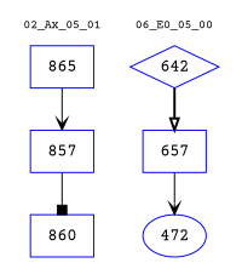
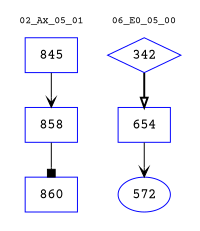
  digraph {
    fontname="Courier Prime"
    node [color=blue fontname="Courier Prime" shape=box]
    edge [arrowhead=vee color=black fontname="Courier Prime" style=solid]
-   n1 [label=865]
-   n2 [label=857]
+   n1 [label=845]
+   n2 [label=858]
    n3 [label=860]
-   n4 [label=642 shape=diamond]
-   n5 [label=657]
-   n6 [label=472 shape=ellipse]
+   n4 [label=342 shape=diamond]
+   n5 [label=654]
+   n6 [label=572 shape=ellipse]
    subgraph cluster_1 {
      color=white
      fontsize=10
      label="02_Ax_05_01"
      n1
      n2
      n3
    }
    subgraph cluster_2 {
      color=white
      fontsize=10
      label="06_E0_05_00"
      n4
      n5
      n6
    }
    n1 -> n2
    n2 -> n3 [arrowhead=box]
    n4 -> n5 [arrowhead=onormal style=bold]
    n5 -> n6
  }
